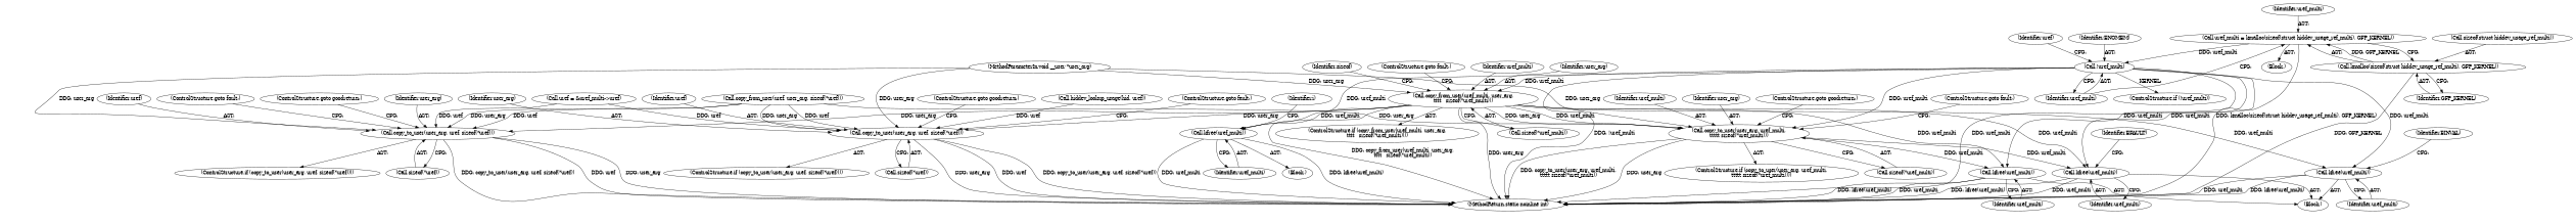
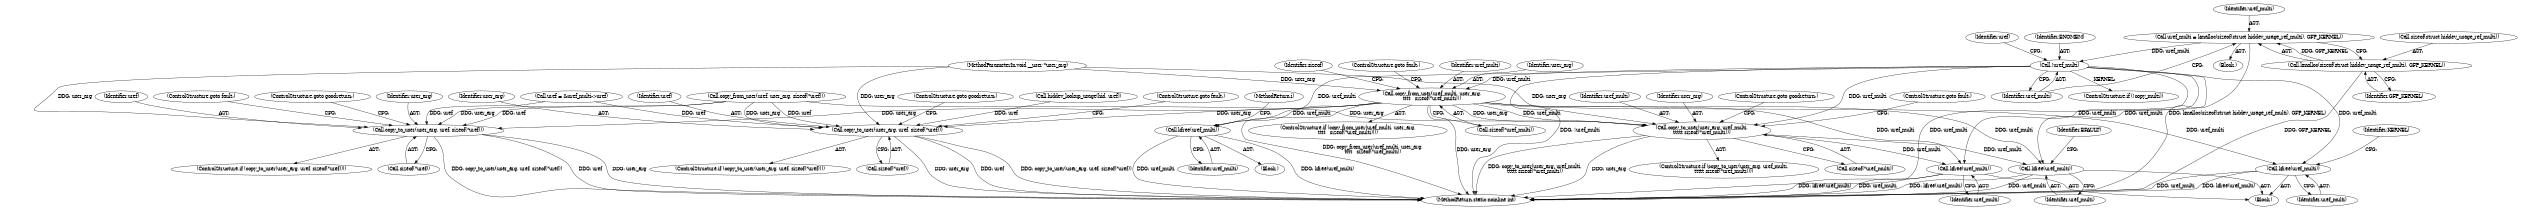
  digraph {
    n1 [label="(Call,uref_multi = kmalloc(sizeof(struct hiddev_usage_ref_multi), GFP_KERNEL))"]
    n2 [label="(Call,kmalloc(sizeof(struct hiddev_usage_ref_multi), GFP_KERNEL))"]
    n3 [label="(Call,!uref_multi)"]
    n4 [label="(MethodReturn,static noinline int)"]
    n5 [label="(Block,)"]
    n6 [label="(Identifier,GFP_KERNEL)"]
    n7 [label="(Call,copy_from_user(uref_multi, user_arg,\n\t\t\t\t   sizeof(*uref_multi)))"]
    n8 [label="(Call,kfree(uref_multi))"]
    n9 [label="(Call,copy_to_user(user_arg, uref_multi,\n\t\t\t\t\t sizeof(*uref_multi)))"]
    n10 [label="(Call,kfree(uref_multi))"]
    n11 [label="(Call,kfree(uref_multi))"]
    n12 [label="(Call,kfree(uref_multi))"]
    n13 [label="(Identifier,uref_multi)"]
-   n14 [label="(ControlStructure,if (!uref_multi))"]
+   n14 [label="(ControlStructure,if (!copy_multi))"]
    n15 [label="(Call,copy_to_user(user_arg, uref, sizeof(*uref)))"]
    n16 [label="(Call,copy_to_user(user_arg, uref, sizeof(*uref)))"]
    n17 [label="(Call,sizeof(*uref_multi))"]
    n18 [label="(ControlStructure,if (copy_from_user(uref_multi, user_arg,\n\t\t\t\t   sizeof(*uref_multi))))"]
    n19 [label="(Block,)"]
    n20 [label="(Identifier,uref_multi)"]
    n21 [label="(ControlStructure,if (copy_to_user(user_arg, uref_multi,\n\t\t\t\t\t sizeof(*uref_multi))))"]
    n22 [label="(Call,sizeof(*uref_multi))"]
    n23 [label="(Block,)"]
    n24 [label="(Identifier,uref_multi)"]
    n25 [label="(Identifier,uref_multi)"]
    n26 [label="(Identifier,uref_multi)"]
    n27 [label="(ControlStructure,if (copy_to_user(user_arg, uref, sizeof(*uref))))"]
    n28 [label="(Call,sizeof(*uref))"]
    n29 [label="(ControlStructure,if (copy_to_user(user_arg, uref, sizeof(*uref))))"]
    n30 [label="(Call,sizeof(*uref))"]
    n31 [label="(Identifier,EFAULT)"]
    n32 [label="(Identifier,sizeof)"]
    n33 [label="(Call,copy_from_user(uref, user_arg, sizeof(*uref)))"]
    n34 [label="(Call,hiddev_lookup_usage(hid, uref))"]
    n35 [label="(ControlStructure,goto goodreturn;)"]
    n36 [label="(ControlStructure,goto fault;)"]
-   n37 [label="(Identifier,i)"]
+   n37 [label="(MethodReturn,i)"]
    n38 [label="(Identifier,ENOMEM)"]
    n39 [label="(Identifier,user_arg)"]
    n40 [label="(Call,sizeof(struct hiddev_usage_ref_multi))"]
    n41 [label="(Identifier,uref)"]
    n42 [label="(ControlStructure,goto fault;)"]
    n43 [label="(Identifier,uref_multi)"]
    n44 [label="(ControlStructure,goto fault;)"]
    n45 [label="(Identifier,uref)"]
    n46 [label="(Call,uref = &uref_multi->uref)"]
    n47 [label="(Identifier,user_arg)"]
-   n48 [label="(Identifier,EINVAL)"]
+   n48 [label="(Identifier,KERNEL)"]
    n49 [label="(Identifier,user_arg)"]
    n50 [label="(Identifier,uref_multi)"]
    n51 [label="(ControlStructure,goto fault;)"]
    n52 [label="(Identifier,uref)"]
    n53 [label="(Identifier,uref_multi)"]
    n54 [label="(MethodParameterIn,void __user *user_arg)"]
    n55 [label="(Identifier,user_arg)"]
    n56 [label="(ControlStructure,goto goodreturn;)"]
    n57 [label="(ControlStructure,goto goodreturn;)"]
    n1 -> n2 [label="CFG: "]
    n1 -> n3 [label="DDG: uref_multi"]
    n1 -> n4 [label="DDG: kmalloc(sizeof(struct hiddev_usage_ref_multi), GFP_KERNEL)"]
    n1 -> n5 [label="AST: "]
    n2 -> n1 [label="AST: "]
    n2 -> n1 [label="DDG: GFP_KERNEL"]
    n2 -> n4 [label="DDG: GFP_KERNEL"]
    n2 -> n6 [label="CFG: "]
    n3 -> n4 [label="DDG: !uref_multi"]
    n3 -> n4 [label="DDG: uref_multi"]
    n3 -> n7 [label="DDG: uref_multi"]
    n3 -> n8 [label="DDG: uref_multi"]
    n3 -> n9 [label="DDG: uref_multi"]
    n3 -> n10 [label="DDG: uref_multi"]
    n3 -> n11 [label="DDG: uref_multi"]
    n3 -> n12 [label="DDG: uref_multi"]
    n3 -> n13 [label="CFG: "]
    n3 -> n14 [label="KERNEL: "]
    n6 -> n2 [label="AST: "]
    n7 -> n4 [label="DDG: copy_from_user(uref_multi, user_arg,\n\t\t\t\t   sizeof(*uref_multi))"]
    n7 -> n4 [label="DDG: user_arg"]
    n7 -> n8 [label="DDG: uref_multi"]
    n7 -> n9 [label="DDG: user_arg"]
    n7 -> n9 [label="DDG: uref_multi"]
    n7 -> n10 [label="DDG: uref_multi"]
    n7 -> n11 [label="DDG: uref_multi"]
    n7 -> n12 [label="DDG: uref_multi"]
    n7 -> n15 [label="DDG: user_arg"]
    n7 -> n16 [label="DDG: user_arg"]
    n7 -> n17 [label="CFG: "]
    n7 -> n18 [label="AST: "]
    n8 -> n4 [label="DDG: kfree(uref_multi)"]
    n8 -> n4 [label="DDG: uref_multi"]
    n8 -> n19 [label="AST: "]
    n8 -> n20 [label="CFG: "]
    n9 -> n4 [label="DDG: copy_to_user(user_arg, uref_multi,\n\t\t\t\t\t sizeof(*uref_multi))"]
    n9 -> n4 [label="DDG: user_arg"]
    n9 -> n10 [label="DDG: uref_multi"]
    n9 -> n11 [label="DDG: uref_multi"]
    n9 -> n21 [label="AST: "]
    n9 -> n22 [label="CFG: "]
    n10 -> n4 [label="DDG: kfree(uref_multi)"]
    n10 -> n4 [label="DDG: uref_multi"]
    n10 -> n23 [label="AST: "]
    n10 -> n24 [label="CFG: "]
    n11 -> n4 [label="DDG: kfree(uref_multi)"]
    n11 -> n4 [label="DDG: uref_multi"]
    n11 -> n23 [label="AST: "]
    n11 -> n25 [label="CFG: "]
    n12 -> n4 [label="DDG: kfree(uref_multi)"]
    n12 -> n4 [label="DDG: uref_multi"]
    n12 -> n23 [label="AST: "]
    n12 -> n26 [label="CFG: "]
    n13 -> n1 [label="CFG: "]
    n13 -> n3 [label="AST: "]
    n15 -> n4 [label="DDG: uref"]
    n15 -> n4 [label="DDG: user_arg"]
    n15 -> n4 [label="DDG: copy_to_user(user_arg, uref, sizeof(*uref))"]
    n15 -> n27 [label="AST: "]
    n15 -> n28 [label="CFG: "]
    n16 -> n4 [label="DDG: user_arg"]
    n16 -> n4 [label="DDG: uref"]
    n16 -> n4 [label="DDG: copy_to_user(user_arg, uref, sizeof(*uref))"]
    n16 -> n29 [label="AST: "]
    n16 -> n30 [label="CFG: "]
    n17 -> n7 [label="AST: "]
    n20 -> n8 [label="AST: "]
    n22 -> n9 [label="AST: "]
    n24 -> n10 [label="AST: "]
    n25 -> n11 [label="AST: "]
    n26 -> n12 [label="AST: "]
    n28 -> n15 [label="AST: "]
    n30 -> n16 [label="AST: "]
    n31 -> n11 [label="CFG: "]
    n32 -> n7 [label="CFG: "]
    n33 -> n9 [label="DDG: user_arg"]
    n33 -> n15 [label="DDG: user_arg"]
    n33 -> n15 [label="DDG: uref"]
    n33 -> n16 [label="DDG: user_arg"]
    n33 -> n16 [label="DDG: uref"]
    n34 -> n16 [label="DDG: uref"]
    n35 -> n15 [label="CFG: "]
    n36 -> n16 [label="CFG: "]
    n37 -> n8 [label="CFG: "]
    n38 -> n3 [label="AST: "]
    n39 -> n15 [label="AST: "]
    n40 -> n2 [label="AST: "]
    n41 -> n3 [label="CFG: "]
    n42 -> n9 [label="CFG: "]
    n43 -> n9 [label="AST: "]
    n44 -> n7 [label="CFG: "]
    n45 -> n15 [label="AST: "]
    n46 -> n15 [label="DDG: uref"]
    n46 -> n16 [label="DDG: uref"]
    n47 -> n16 [label="AST: "]
    n48 -> n12 [label="CFG: "]
    n49 -> n9 [label="AST: "]
    n50 -> n7 [label="AST: "]
    n51 -> n15 [label="CFG: "]
    n52 -> n16 [label="AST: "]
    n53 -> n1 [label="AST: "]
    n54 -> n7 [label="DDG: user_arg"]
    n54 -> n9 [label="DDG: user_arg"]
    n54 -> n15 [label="DDG: user_arg"]
    n54 -> n16 [label="DDG: user_arg"]
    n55 -> n7 [label="AST: "]
    n56 -> n9 [label="CFG: "]
    n57 -> n16 [label="CFG: "]
  }
